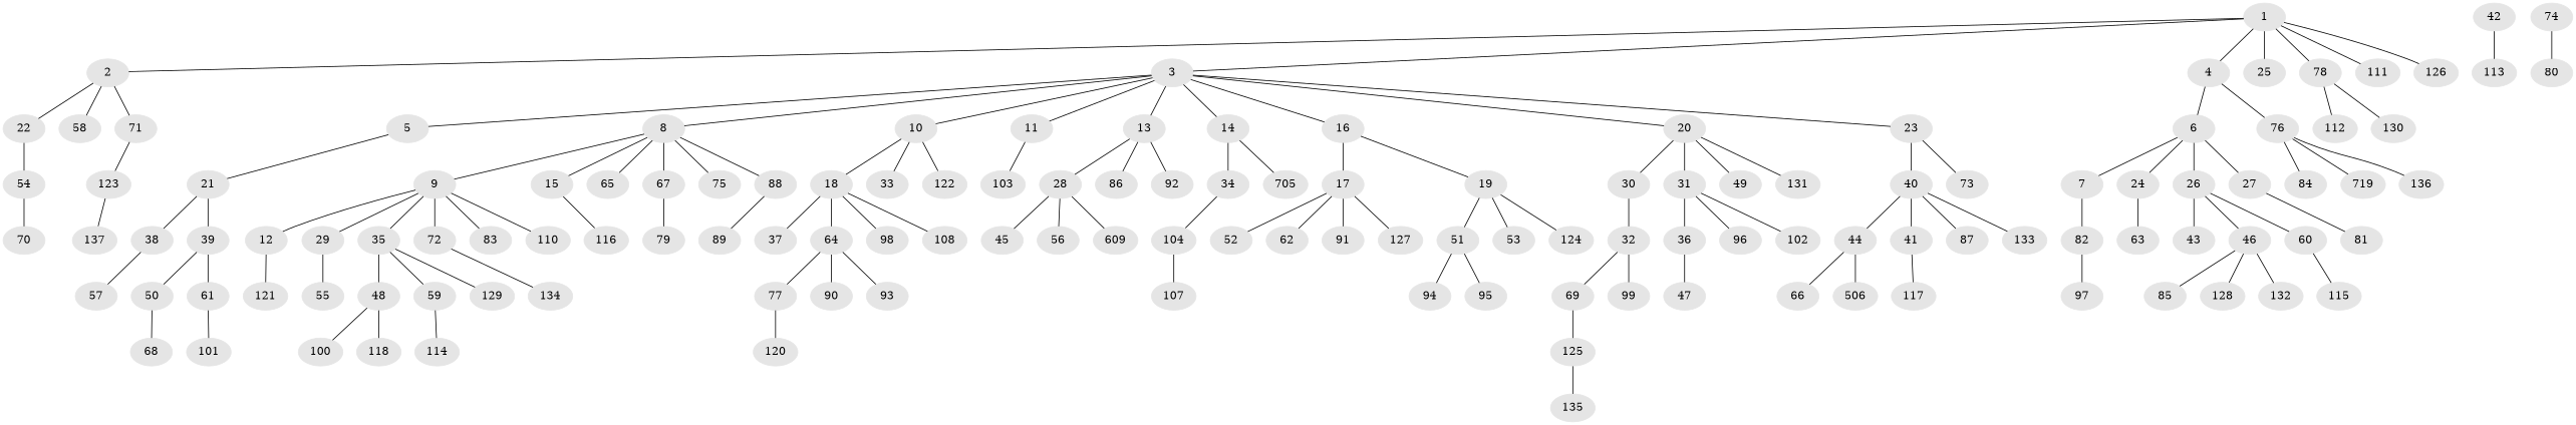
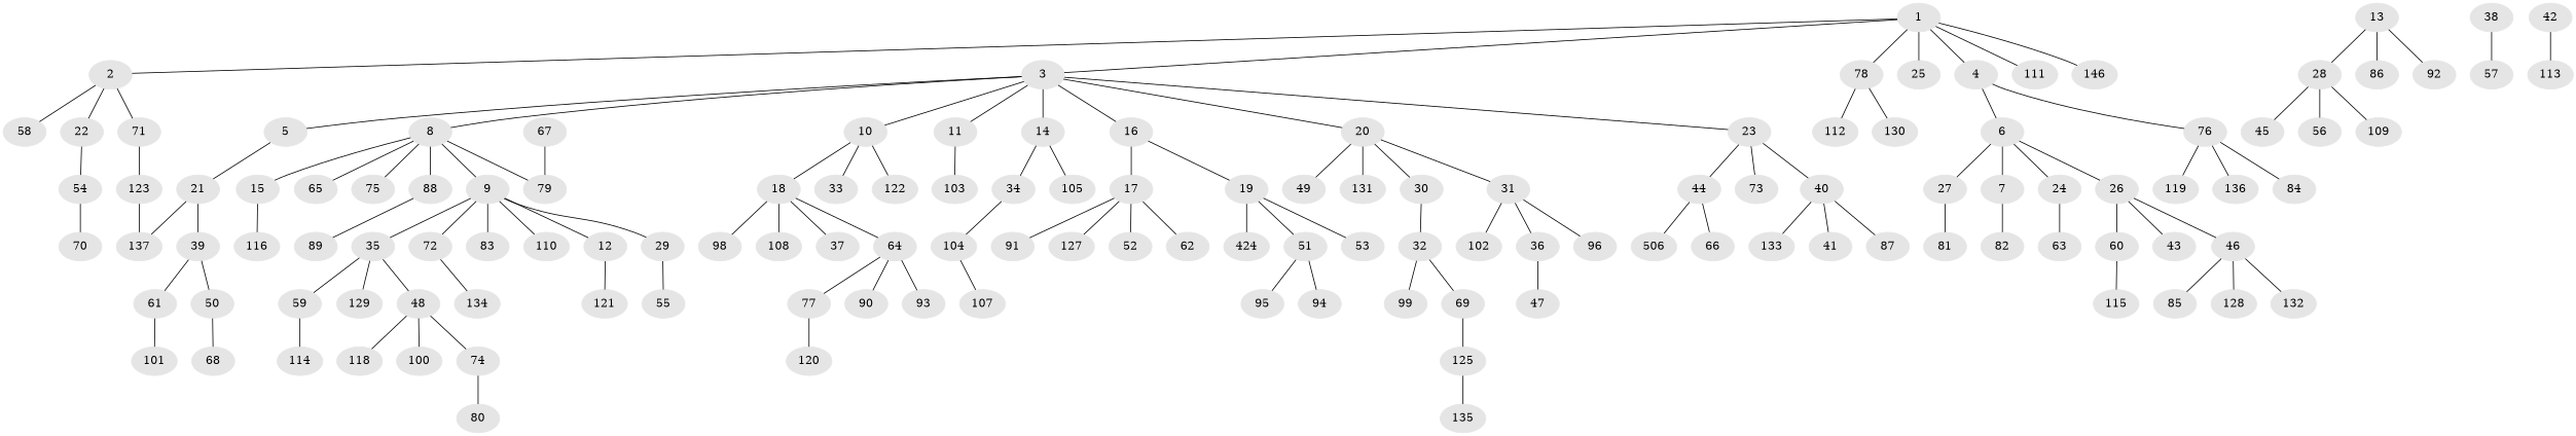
  graph {
    node [color=gray90 style=filled]
    1
    2
    3
    4
    25
    78
    111
-   126
+   126 [label=146]
    22
    58
    71
    5
    8
    10
    11
    13
    14
    16
    20
    23
    6
    76
    112
    130
    54
    123
    21
    9
    15
    65
    67
    75
    88
    18
    33
    122
    103
    28
    86
    92
    34
-   105 [label=705]
+   105
    17
    19
    30
    31
    49
    131
    40
    44
    73
    7
    24
    26
    27
    84
-   119 [label=719]
+   119
    136
    38
    39
    82
    63
    43
    46
    60
    81
-   97
    12
    29
    35
    72
    83
    110
    116
    79
    89
    121
    55
    48
    59
    129
    134
    37
    64
    98
    108
    45
    56
-   109 [label=609]
+   109
    104
    52
    62
    91
    127
    51
    53
-   124
+   124 [label=424]
    77
    90
    93
    94
    95
    32
    36
    96
    102
    57
    50
    61
    70
    41
    87
    133
    66
    n115 [label=506]
    85
    128
    132
    115
    69
    99
    47
    125
    107
    42
    113
    100
    74
    118
    114
    68
    101
-   117
    80
    120
    135
    137
    1 -- 2
    1 -- 3
    1 -- 4
    1 -- 25
    1 -- 78
    1 -- 111
    1 -- 126
    2 -- 22
    2 -- 58
    2 -- 71
    3 -- 5
    3 -- 8
    3 -- 10
    3 -- 11
-   3 -- 13
    3 -- 14
    3 -- 16
    3 -- 20
    3 -- 23
    4 -- 6
    4 -- 76
    78 -- 112
    78 -- 130
    22 -- 54
    71 -- 123
    5 -- 21
    8 -- 9
    8 -- 15
    8 -- 65
-   8 -- 67
+   8 -- 79
    8 -- 75
    8 -- 88
    10 -- 18
    10 -- 33
    10 -- 122
    11 -- 103
    13 -- 28
    13 -- 86
    13 -- 92
    14 -- 34
    14 -- 105
    16 -- 17
    16 -- 19
    20 -- 30
    20 -- 31
    20 -- 49
    20 -- 131
    23 -- 40
-   40 -- 44
+   23 -- 44
    23 -- 73
    6 -- 7
    6 -- 24
    6 -- 26
    6 -- 27
    76 -- 84
    76 -- 119
    76 -- 136
    54 -- 70
    123 -- 137
-   21 -- 38
+   21 -- 137
    21 -- 39
    9 -- 12
    9 -- 29
    9 -- 35
    9 -- 72
    9 -- 83
    9 -- 110
    15 -- 116
    67 -- 79
    88 -- 89
    18 -- 37
    18 -- 64
    18 -- 98
    18 -- 108
    28 -- 45
    28 -- 56
    28 -- 109
    34 -- 104
    17 -- 52
    17 -- 62
    17 -- 91
    17 -- 127
    19 -- 51
    19 -- 53
    19 -- 124
    30 -- 32
    31 -- 36
    31 -- 96
    31 -- 102
    40 -- 41
    40 -- 87
    40 -- 133
    44 -- 66
    44 -- n115
    7 -- 82
    24 -- 63
    26 -- 43
    26 -- 46
    26 -- 60
    27 -- 81
    38 -- 57
    39 -- 50
    39 -- 61
-   82 -- 97
    46 -- 85
    46 -- 128
    46 -- 132
    60 -- 115
    12 -- 121
    29 -- 55
    35 -- 48
    35 -- 59
    35 -- 129
    72 -- 134
    48 -- 100
+   48 -- 74
    48 -- 118
    59 -- 114
    64 -- 77
    64 -- 90
    64 -- 93
    104 -- 107
    51 -- 94
    51 -- 95
    77 -- 120
    32 -- 69
    32 -- 99
    36 -- 47
    50 -- 68
    61 -- 101
-   41 -- 117
    69 -- 125
    125 -- 135
    42 -- 113
    74 -- 80
  }
